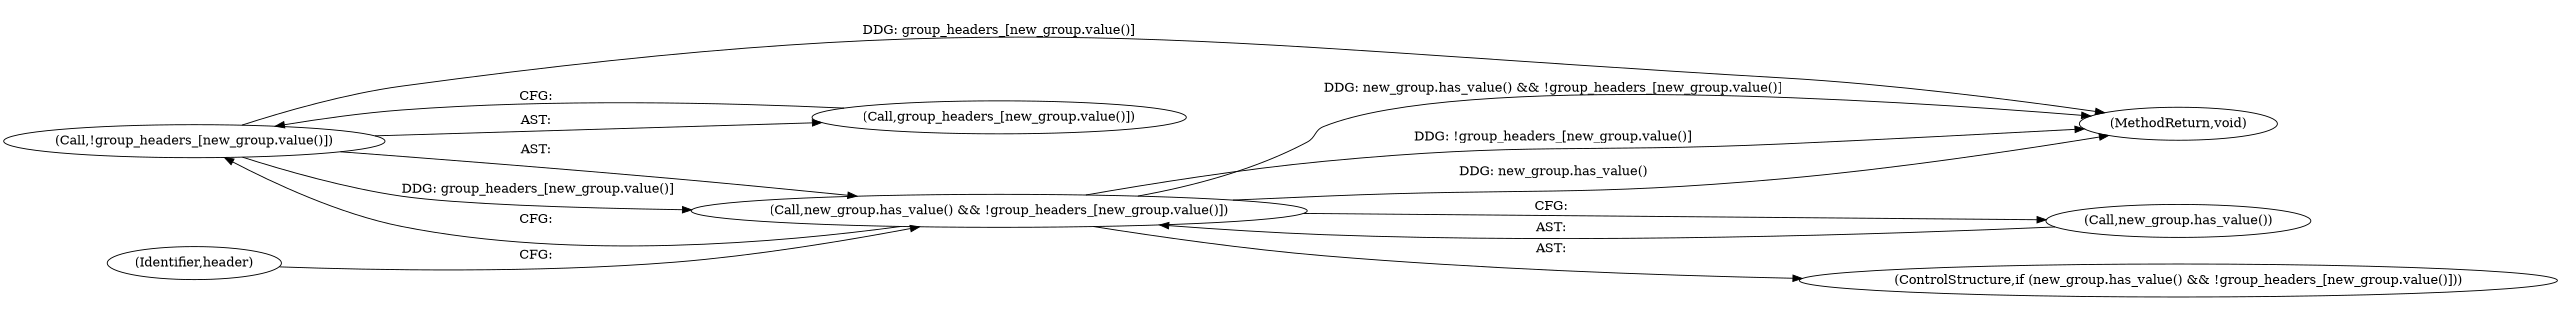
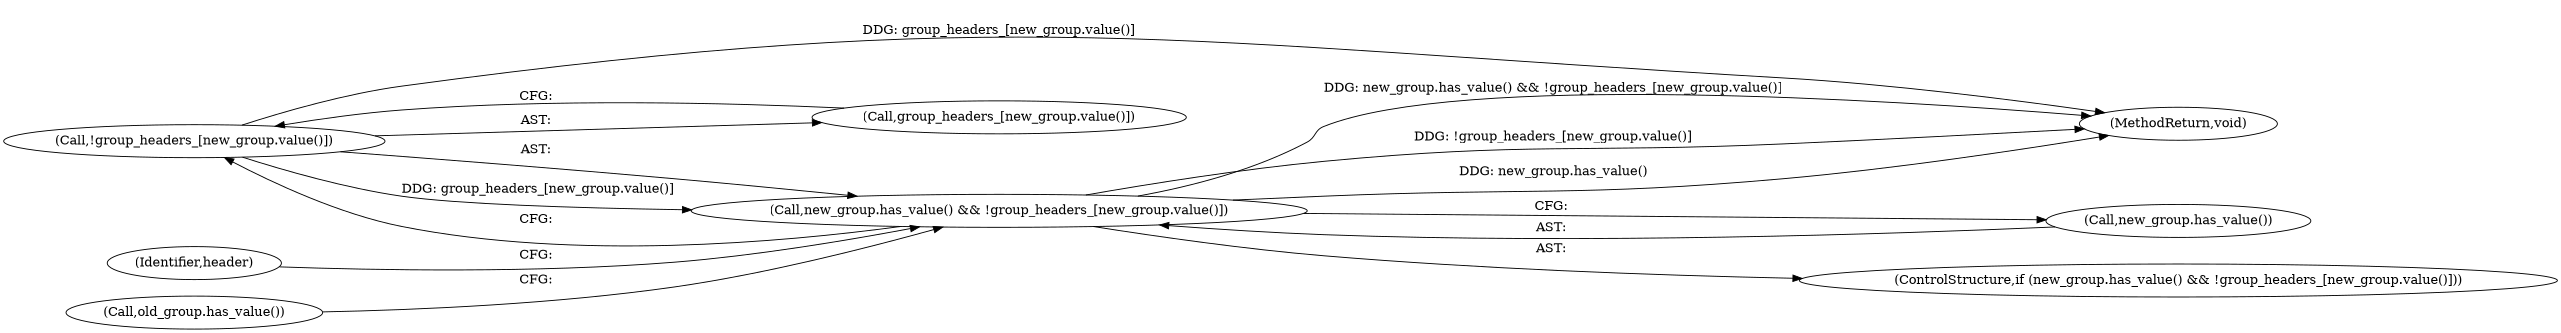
  digraph {
    rankdir=LR
    n1 [label="(Call,!group_headers_[new_group.value()])"]
    n2 [label="(Call,new_group.has_value() && !group_headers_[new_group.value()])"]
    n3 [label="(Call,group_headers_[new_group.value()])"]
    n4 [label="(MethodReturn,void)"]
    n5 [label="(Call,new_group.has_value())"]
    n6 [label="(ControlStructure,if (new_group.has_value() && !group_headers_[new_group.value()]))"]
    n7 [label="(Identifier,header)"]
+   n8 [label="(Call,old_group.has_value())"]
    n1 -> n2 [label="AST: "]
    n1 -> n2 [label="DDG: group_headers_[new_group.value()]"]
    n1 -> n3 [label="AST: "]
    n1 -> n4 [label="DDG: group_headers_[new_group.value()]"]
    n2 -> n1 [label="CFG: "]
    n2 -> n4 [label="DDG: new_group.has_value() && !group_headers_[new_group.value()]"]
    n2 -> n4 [label="DDG: !group_headers_[new_group.value()]"]
    n2 -> n4 [label="DDG: new_group.has_value()"]
    n2 -> n5 [label="CFG: "]
    n2 -> n6 [label="AST: "]
    n3 -> n1 [label="CFG: "]
    n5 -> n2 [label="AST: "]
    n7 -> n2 [label="CFG: "]
+   n8 -> n2 [label="CFG: "]
  }
